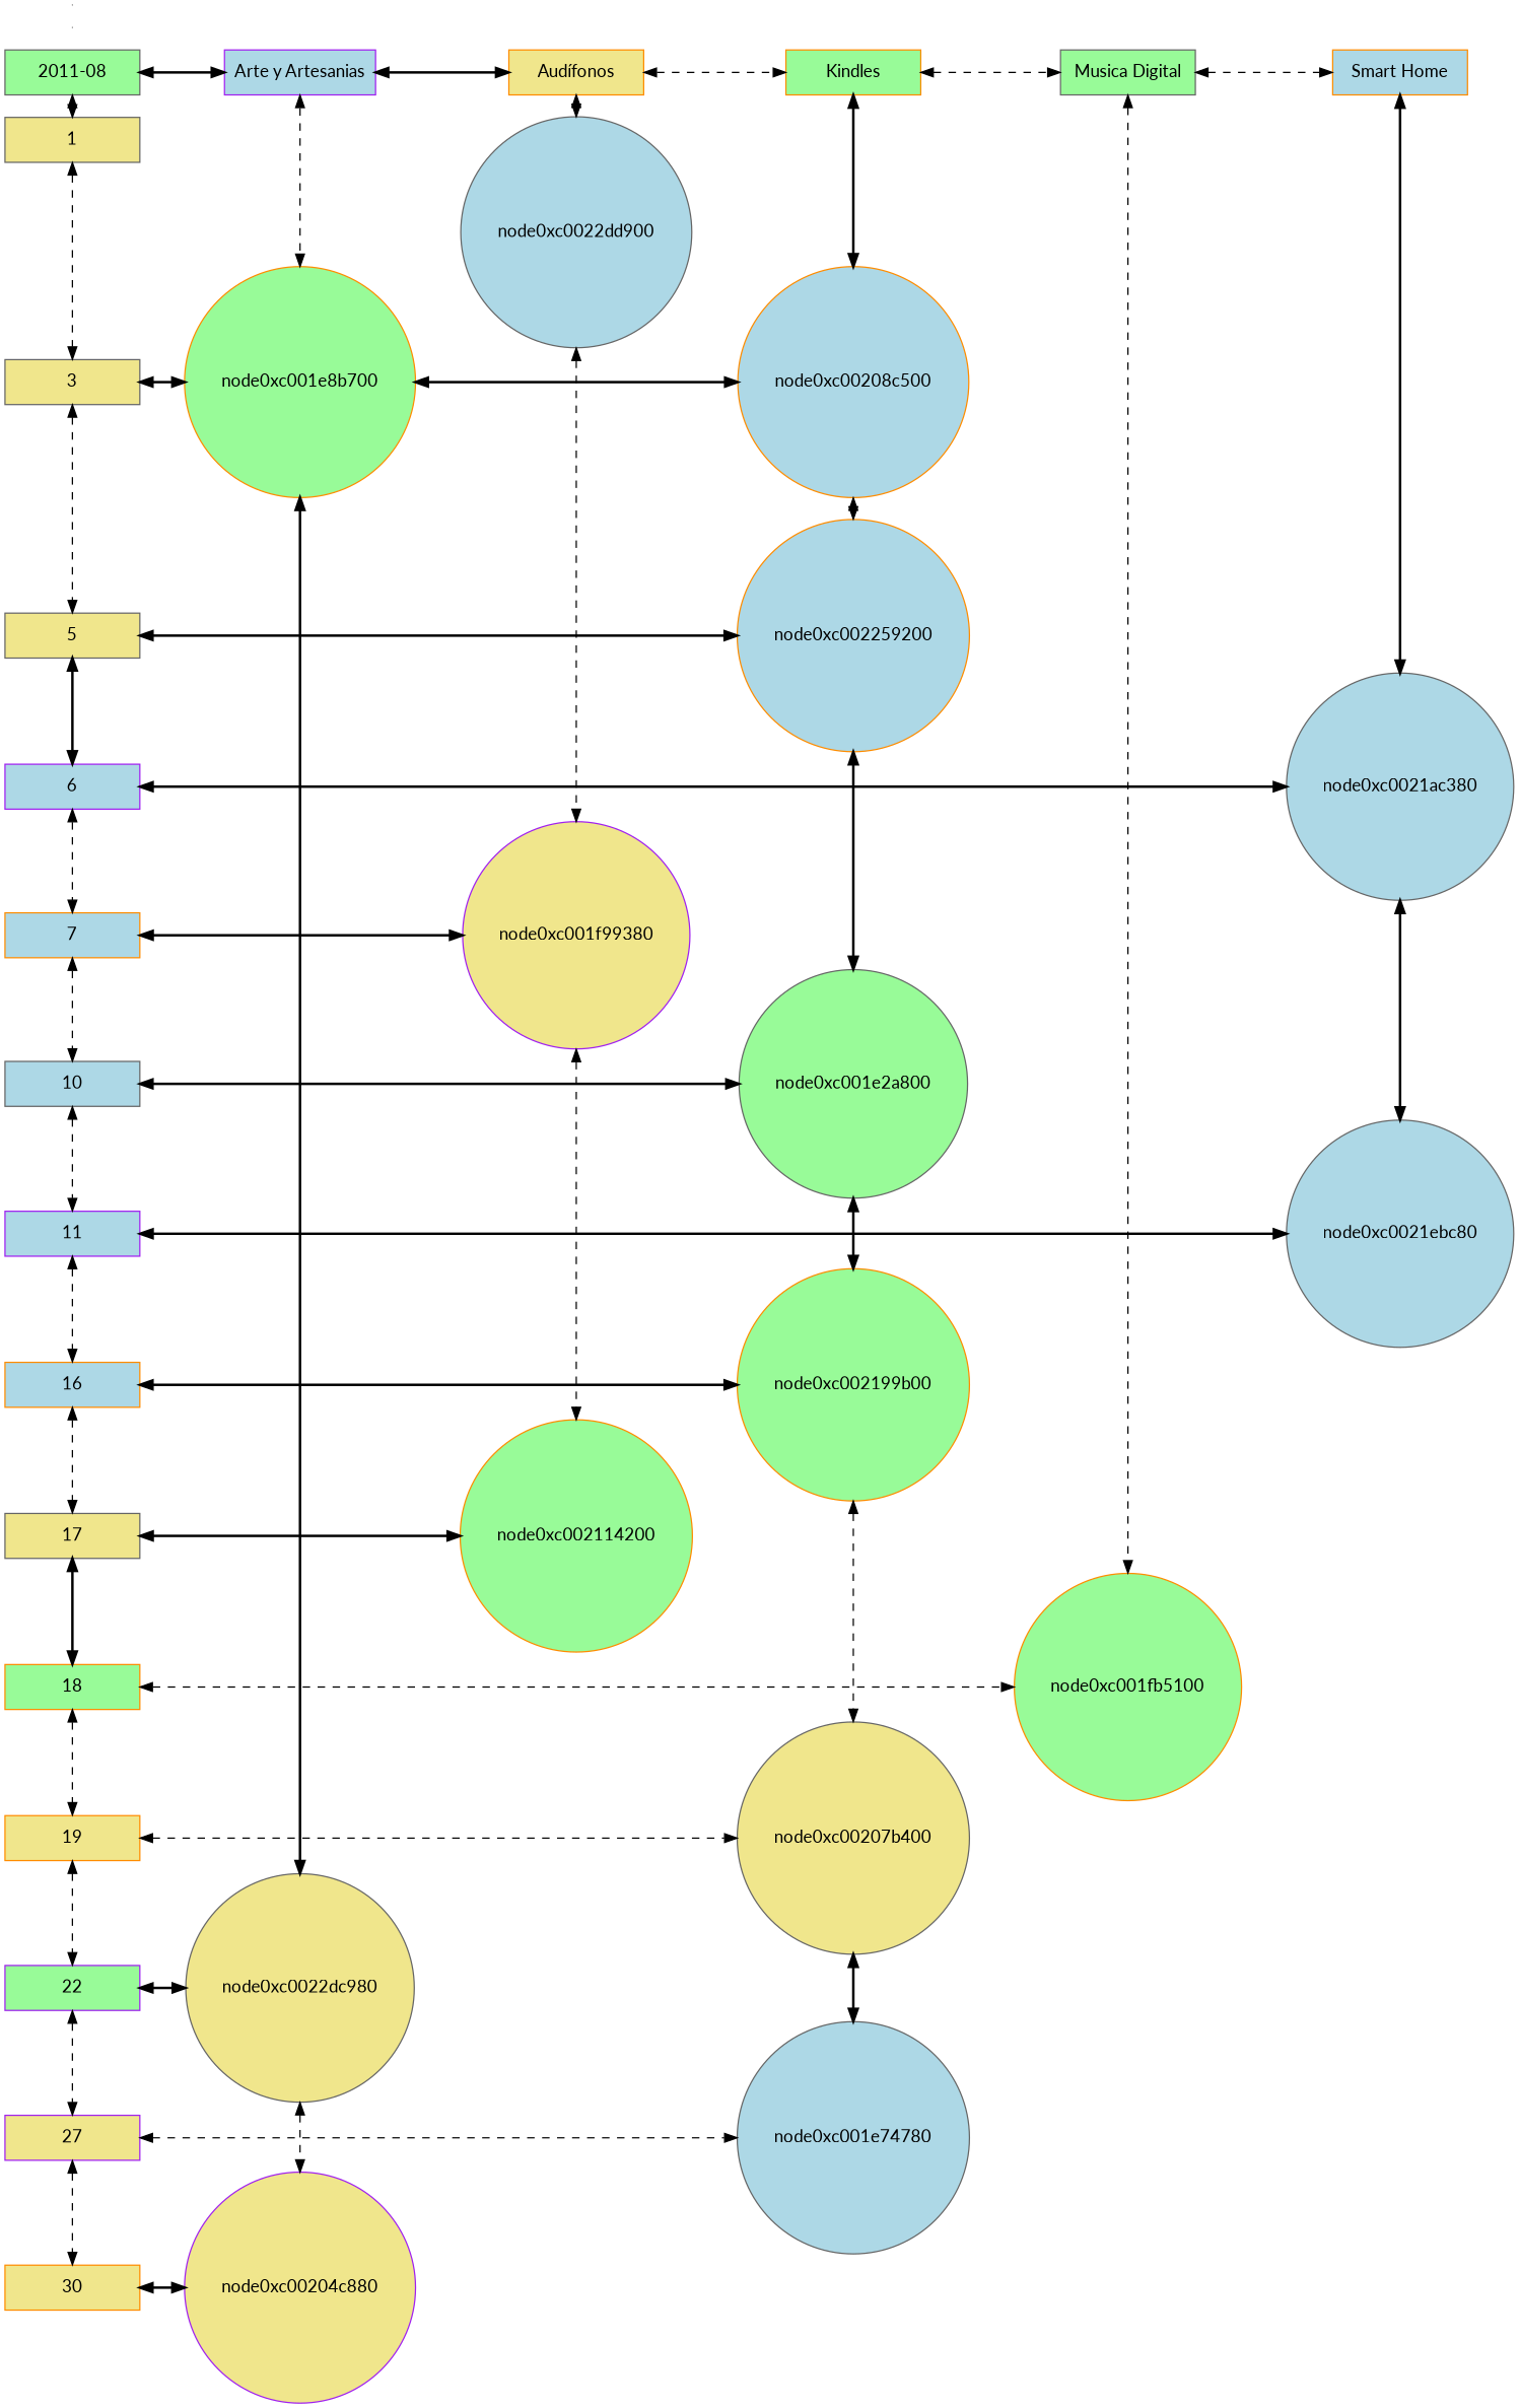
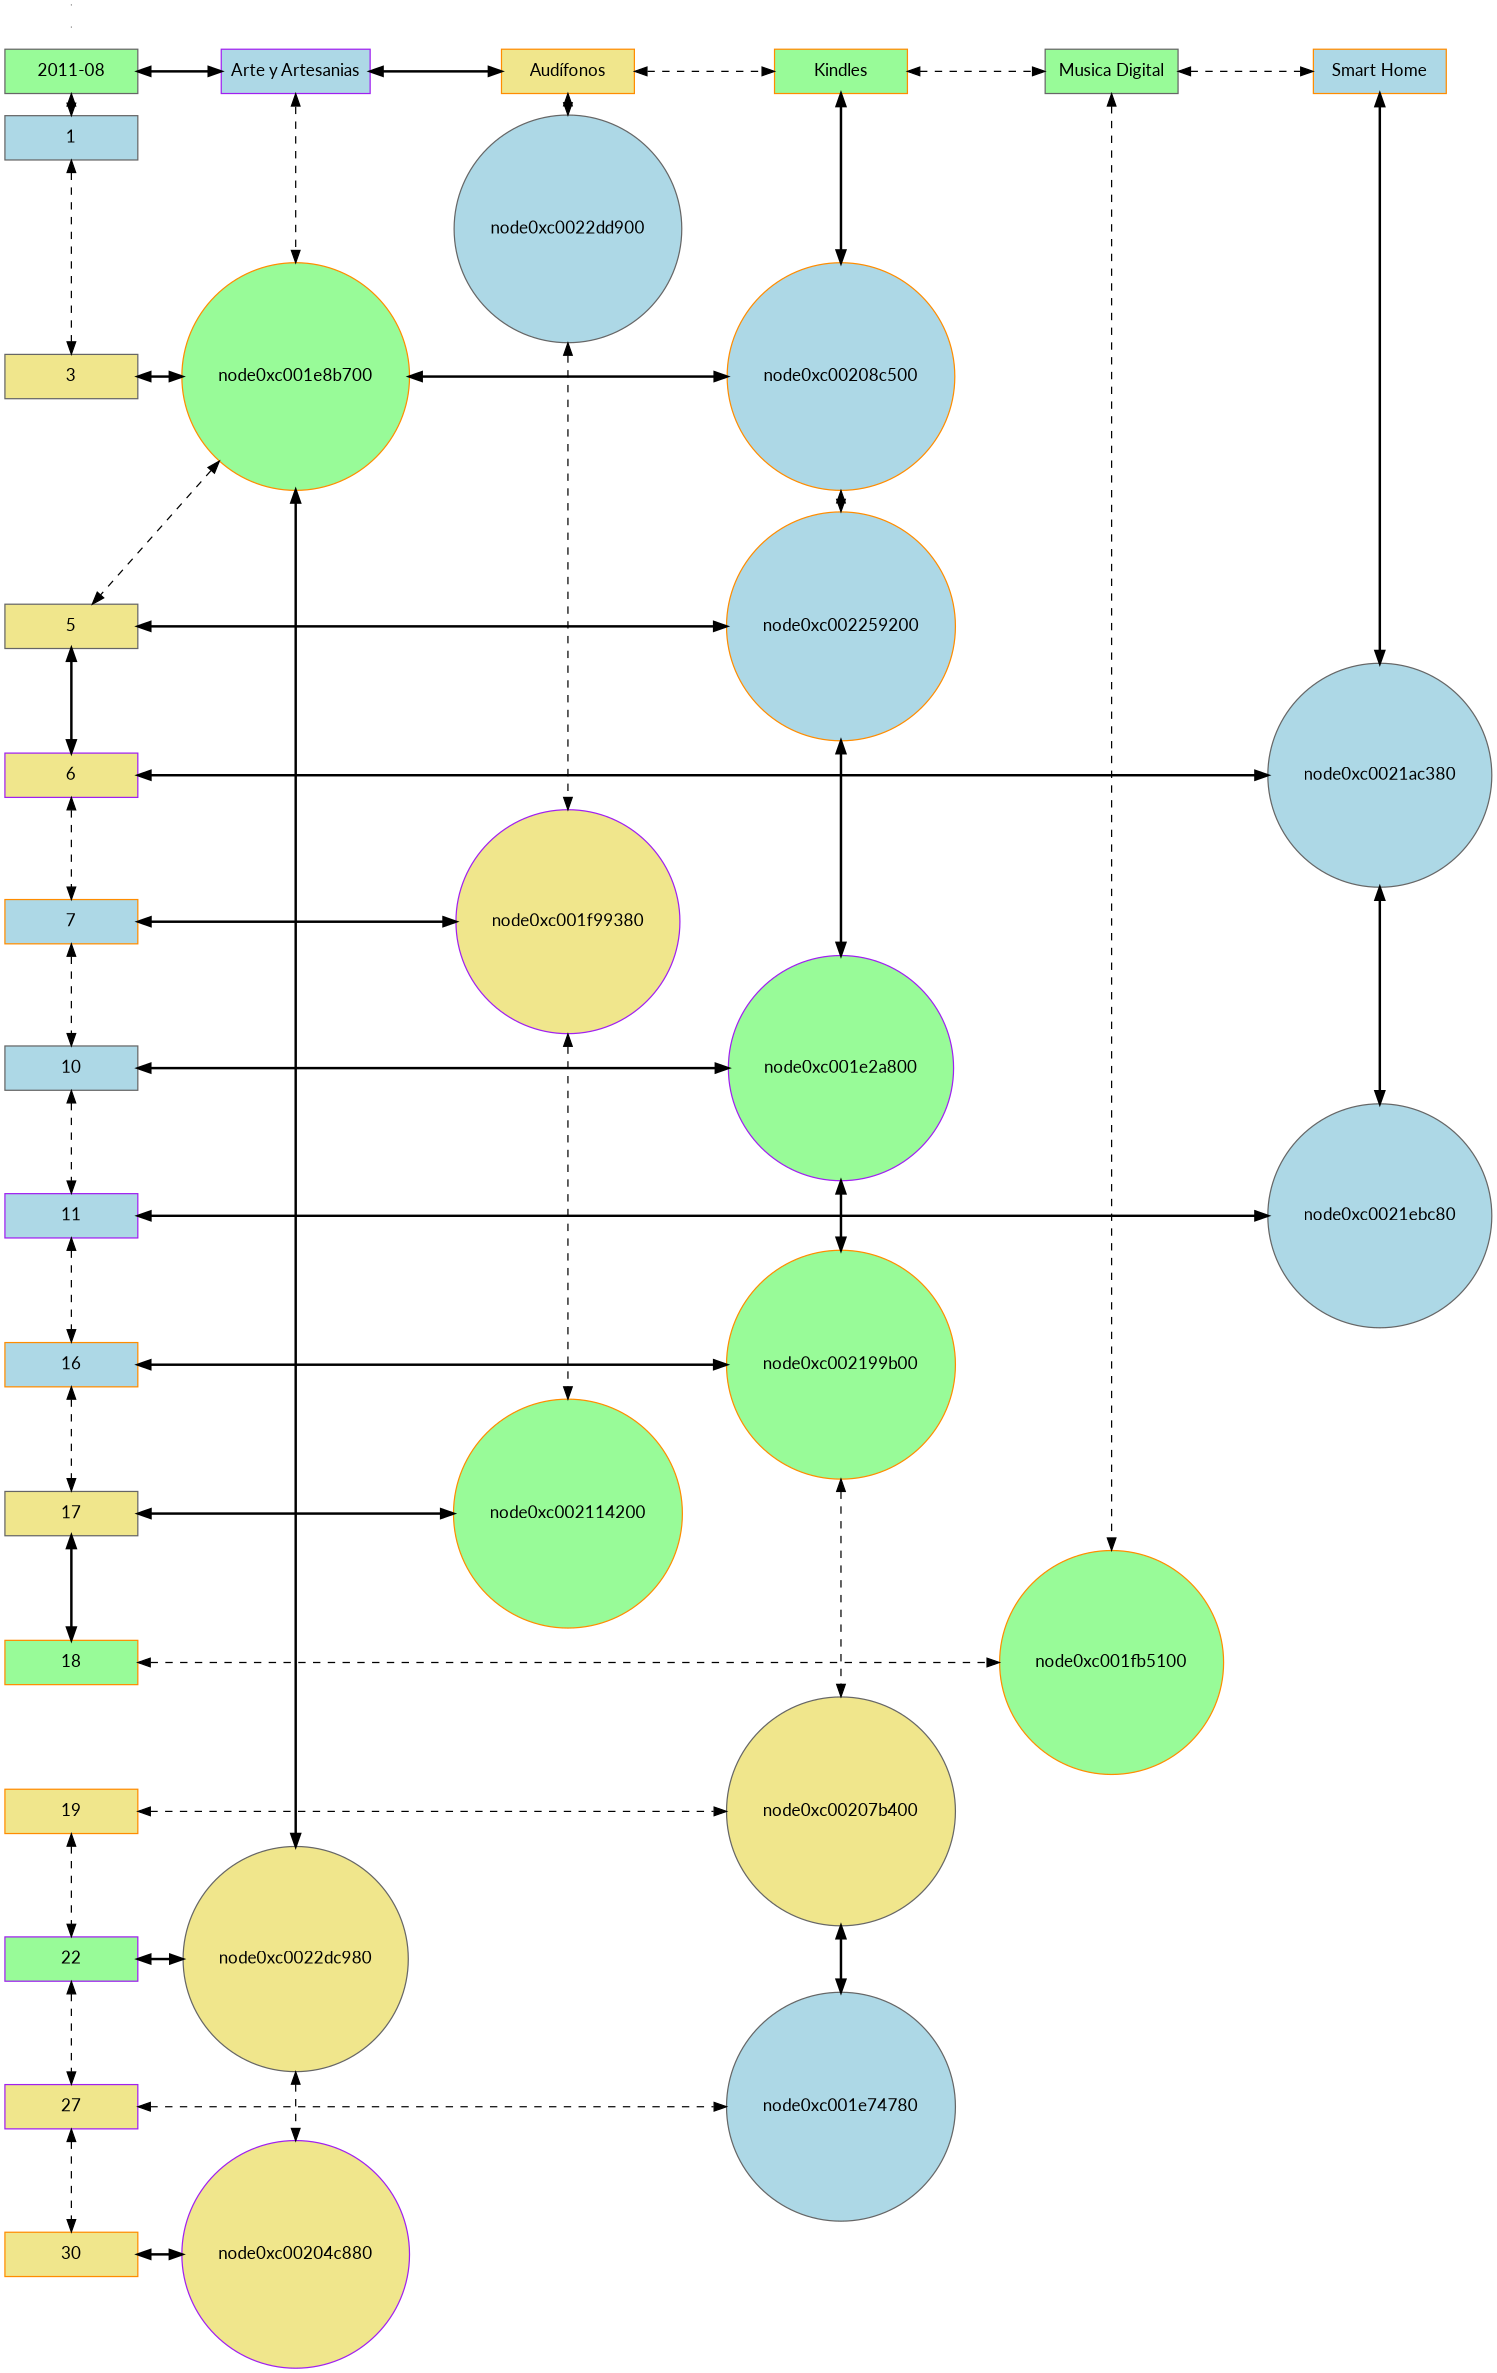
  digraph {
    fontname=Lato
    rankdir=LR
    node [color=gray40 fillcolor=khaki fontname=Lato group=1 shape=box style=filled]
    edge [dir=both fontname=Lato style=dashed]
    n1 [fillcolor=palegreen label="2011-08" width=1.5]
-   n2 [label=1 width=1.5]
+   n2 [fillcolor=lightblue label=1 width=1.5]
    n3 [group=3 label=3 width=1.5]
    n4 [group=5 label=5 width=1.5]
-   n5 [color=purple fillcolor=lightblue group=6 label=6 width=1.5]
+   n5 [color=purple group=6 label=6 width=1.5]
    n6 [color=darkorange fillcolor=lightblue group=7 label=7 width=1.5]
    n7 [fillcolor=lightblue group=10 label=10 width=1.5]
    n8 [color=purple fillcolor=lightblue group=11 label=11 width=1.5]
    n9 [color=darkorange fillcolor=lightblue group=16 label=16 width=1.5]
    n10 [group=17 label=17 width=1.5]
    n11 [color=darkorange fillcolor=palegreen group=18 label=18 width=1.5]
    n12 [color=darkorange group=19 label=19 width=1.5]
    n13 [color=purple fillcolor=palegreen group=22 label=22 width=1.5]
    n14 [color=purple group=27 label=27 width=1.5]
    n15 [color=darkorange group=30 label=30 width=1.5]
    n16 [color=purple fillcolor=lightblue label="Arte y Artesanias" width=1.5]
    node0xc001e8b700 [color=darkorange fillcolor=palegreen group=3 shape=circle width=0.5]
    node0xc0022dc980 [group=22 shape=circle width=0.5]
    node0xc00204c880 [color=purple group=30 shape=circle width=0.5]
    n20 [color=darkorange label="Audífonos" width=1.5]
    node0xc0022dd900 [fillcolor=lightblue shape=circle width=0.5]
    node0xc001f99380 [color=purple group=7 shape=circle width=0.5]
    node0xc002114200 [color=darkorange fillcolor=palegreen group=17 shape=circle width=0.5]
    n24 [color=darkorange fillcolor=palegreen label=Kindles width=1.5]
    node0xc00208c500 [color=darkorange fillcolor=lightblue group=3 shape=circle width=0.5]
    node0xc002259200 [color=darkorange fillcolor=lightblue group=5 shape=circle width=0.5]
-   node0xc001e2a800 [fillcolor=palegreen group=10 shape=circle width=0.5]
+   node0xc001e2a800 [color=purple fillcolor=palegreen group=10 shape=circle width=0.5]
    node0xc002199b00 [color=darkorange fillcolor=palegreen group=16 shape=circle width=0.5]
    node0xc00207b400 [group=19 shape=circle width=0.5]
    node0xc001e74780 [fillcolor=lightblue group=27 shape=circle width=0.5]
    n31 [fillcolor=palegreen label="Musica Digital" width=1.5]
    node0xc001fb5100 [color=darkorange fillcolor=palegreen group=18 shape=circle width=0.5]
    n33 [color=darkorange fillcolor=lightblue label="Smart Home" width=1.5]
    n34 [fillcolor=lightblue group=6 label=node0xc0021ac380 shape=circle width=0.5]
    node0xc0021ebc80 [fillcolor=lightblue group=11 shape=circle width=0.5]
    e0 [shape=point width=0 group=""]
    e1 [fillcolor=palegreen shape=point width=0 group=""]
    subgraph sub_1 {
      rank=same
      n1
      n2
    }
    subgraph sub_2 {
      rank=same
      n2
      n3
    }
    subgraph sub_3 {
      rank=same
      n3
      n4
    }
    subgraph sub_4 {
      rank=same
      n4
      n5
    }
    subgraph sub_5 {
      rank=same
      n5
      n6
    }
    subgraph sub_6 {
      rank=same
      n6
      n7
    }
    subgraph sub_7 {
      rank=same
      n7
      n8
    }
    subgraph sub_8 {
      rank=same
      n8
      n9
    }
    subgraph sub_9 {
      rank=same
      n9
      n10
    }
    subgraph sub_10 {
      rank=same
      n10
      n11
    }
    subgraph sub_11 {
      rank=same
      n11
      n12
    }
    subgraph sub_12 {
      rank=same
      n12
      n13
    }
    subgraph sub_13 {
      rank=same
      n13
      n14
    }
    subgraph sub_14 {
      rank=same
      n14
      n15
    }
    subgraph sub_15 {
      rank=same
      n16
      node0xc001e8b700
    }
    subgraph sub_16 {
      rank=same
      node0xc001e8b700
      node0xc0022dc980
    }
    subgraph sub_17 {
      rank=same
      node0xc0022dc980
      node0xc00204c880
    }
    subgraph sub_18 {
      rank=same
      n20
      node0xc0022dd900
    }
    subgraph sub_19 {
      rank=same
      node0xc0022dd900
      node0xc001f99380
    }
    subgraph sub_20 {
      rank=same
      node0xc001f99380
      node0xc002114200
    }
    subgraph sub_21 {
      rank=same
      n24
      node0xc00208c500
    }
    subgraph sub_22 {
      rank=same
      node0xc00208c500
      node0xc002259200
    }
    subgraph sub_23 {
      rank=same
      node0xc002259200
      node0xc001e2a800
    }
    subgraph sub_24 {
      rank=same
      node0xc001e2a800
      node0xc002199b00
    }
    subgraph sub_25 {
      rank=same
      node0xc002199b00
      node0xc00207b400
    }
    subgraph sub_26 {
      rank=same
      node0xc00207b400
      node0xc001e74780
    }
    subgraph sub_27 {
      rank=same
      n31
      node0xc001fb5100
    }
    subgraph sub_28 {
      rank=same
      n33
      n34
    }
    subgraph sub_29 {
      rank=same
      n34
      node0xc0021ebc80
    }
    n1 -> n2
    n1 -> n16 [style=bold]
    n2 -> n3
-   n3 -> n4
+   node0xc001e8b700 -> n4
    n3 -> node0xc001e8b700 [style=bold]
    n4 -> n5 [style=bold]
    n4 -> node0xc002259200 [style=bold]
    n5 -> n6
    n5 -> n34 [style=bold]
    n6 -> n7
    n6 -> node0xc001f99380 [style=bold]
    n7 -> n8
    n7 -> node0xc001e2a800 [style=bold]
    n8 -> n9
    n8 -> node0xc0021ebc80 [style=bold]
    n9 -> n10
    n9 -> node0xc002199b00 [style=bold]
    n10 -> n11 [style=bold]
    n10 -> node0xc002114200 [style=bold]
-   n11 -> n12
    n11 -> node0xc001fb5100
    n12 -> n13
    n12 -> node0xc00207b400
    n13 -> n14
    n13 -> node0xc0022dc980 [style=bold]
    n14 -> n15
    n14 -> node0xc001e74780
    n15 -> node0xc00204c880 [style=bold]
    n16 -> node0xc001e8b700
    n16 -> n20 [style=bold]
    node0xc001e8b700 -> node0xc0022dc980 [style=bold]
    node0xc001e8b700 -> node0xc00208c500 [style=bold]
    node0xc0022dc980 -> node0xc00204c880
    n20 -> node0xc0022dd900
    n20 -> n24
    node0xc0022dd900 -> node0xc001f99380
    node0xc001f99380 -> node0xc002114200
    n24 -> node0xc00208c500 [style=bold]
    n24 -> n31
    node0xc00208c500 -> node0xc002259200
    node0xc002259200 -> node0xc001e2a800 [style=bold]
    node0xc001e2a800 -> node0xc002199b00 [style=bold]
    node0xc002199b00 -> node0xc00207b400
    node0xc00207b400 -> node0xc001e74780 [style=bold]
    n31 -> node0xc001fb5100
    n31 -> n33
    n33 -> n34 [style=bold]
    n34 -> node0xc0021ebc80 [style=bold]
  }
